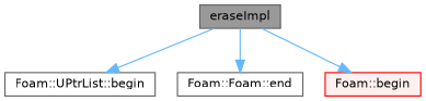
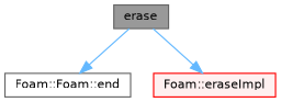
  digraph {
    rankdir=TB
    node [color=grey40 fillcolor=white fontname=Helvetica fontsize=10 shape=box style=filled]
    edge [color=steelblue1 fontname=Helvetica fontsize=10 labelfontname=Helvetica labelfontsize=10 style=solid]
-   n1 [color=gray40 fillcolor=grey60 fontcolor=black height=0.2 label=eraseImpl width=0.4]
-   n2 [height=0.2 label="Foam::UPtrList::begin" width=0.4]
+   n1 [color=gray40 fillcolor=grey60 fontcolor=black height=0.2 label=erase width=0.4]
    n3 [height=0.2 label="Foam::Foam::end" width=0.4]
-   n4 [color=red fillcolor="#FFF0F0" height=0.2 label="Foam::begin" width=0.4]
-   n1 -> n2
+   n4 [color=red fillcolor="#FFF0F0" height=0.2 label="Foam::eraseImpl" width=0.4]
    n1 -> n3
    n1 -> n4
  }
